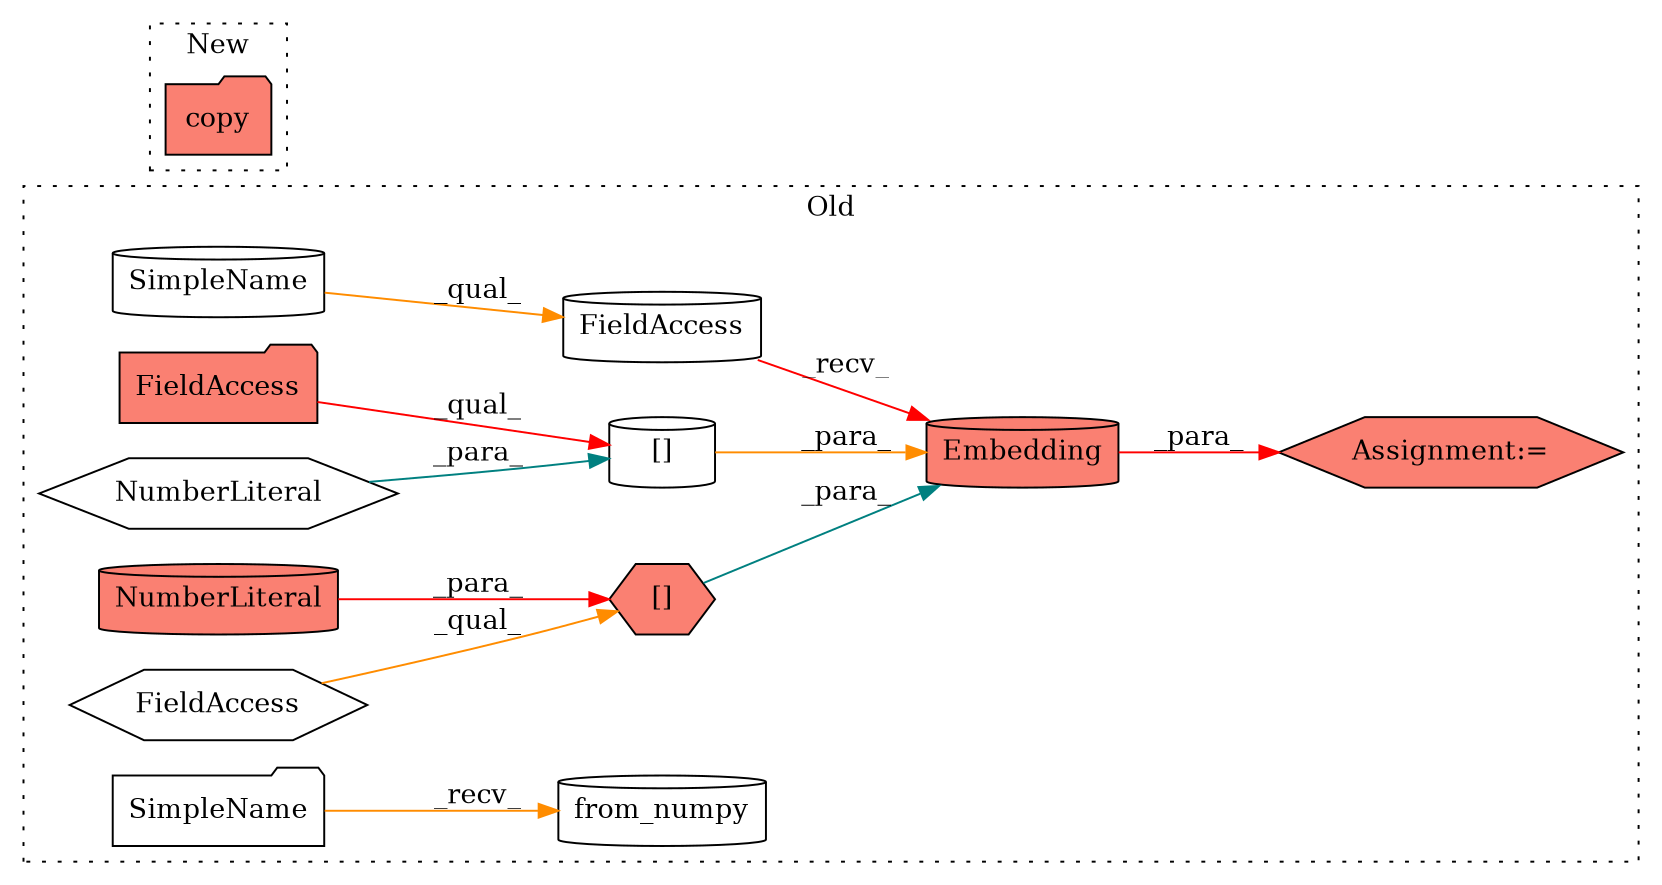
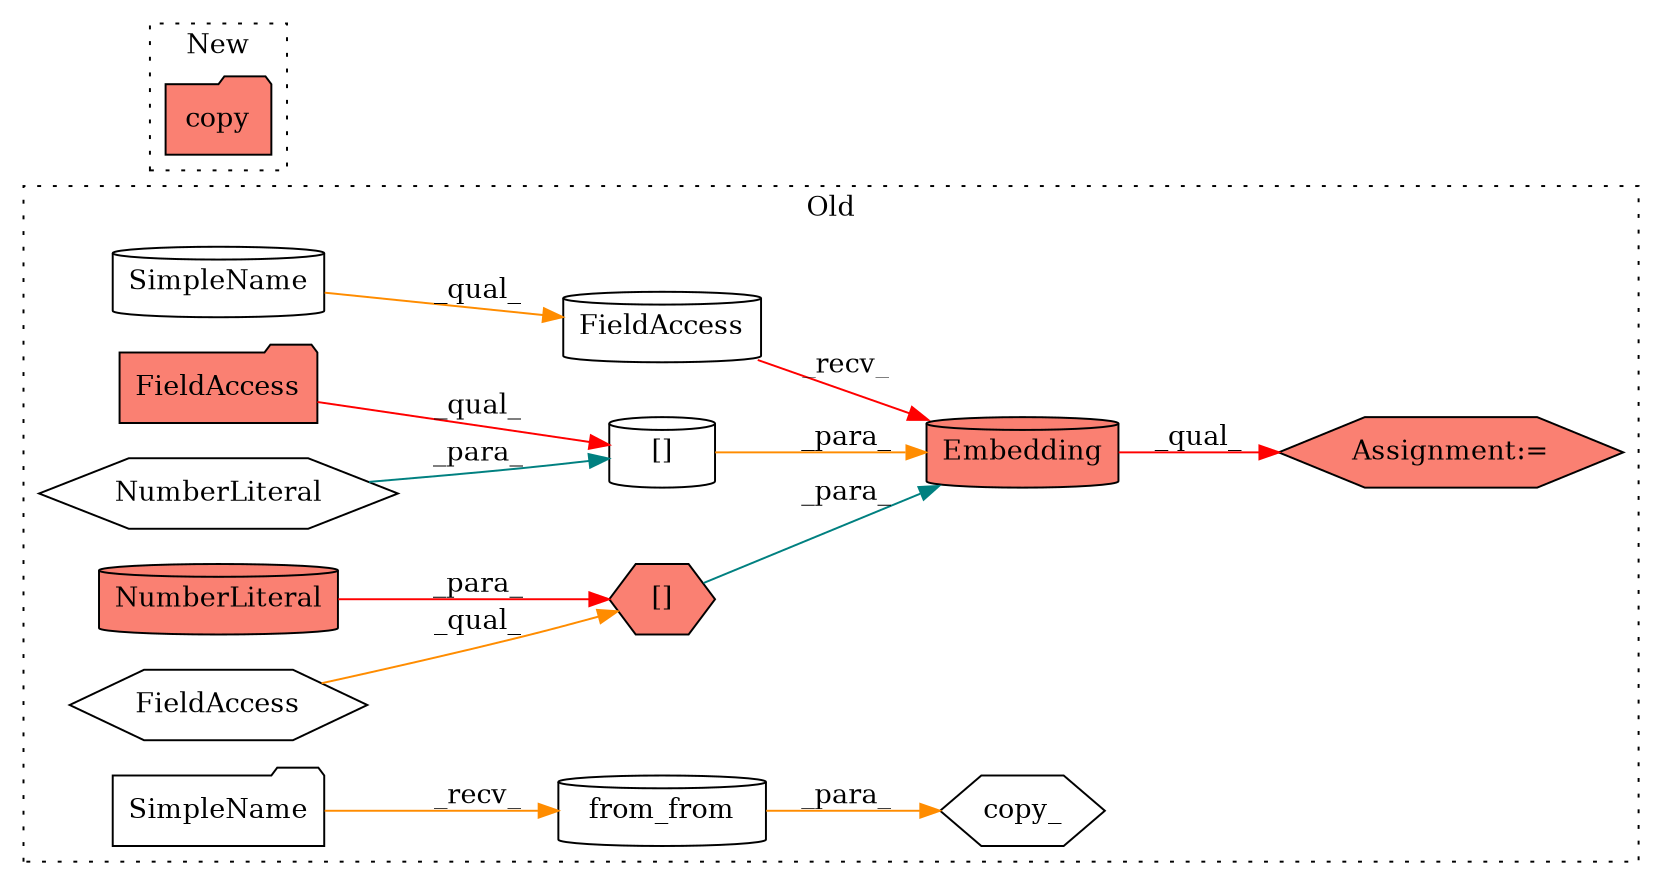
  digraph {
    rankdir=LR
    node [a=32 fillcolor=white l="10,1" s=2386 shape=cylinder style=filled]
    edge [color=darkorange]
    n1 [fillcolor=salmon label=Embedding s="2395,2430"]
    n2 [a=7 fillcolor=salmon l=1 label="Assignment:=" s=2385 shape=hexagon]
    n3 [a=2 label="[]" s="2418,2429"]
    n4 [a=34 l=1 label=NumberLiteral s=2428 shape=hexagon]
    n5 [a=2 fillcolor=salmon label="[]" s="2405,2416" shape=hexagon]
    n6 [a=34 fillcolor=salmon l=1 label=NumberLiteral s=2415]
    n7 [a=22 l=8 label=FieldAccess]
    n8 [a=22 fillcolor=salmon l=3 label=FieldAccess s=2418 shape=folder]
    n9 [a=22 l=3 label=FieldAccess s=2405 shape=hexagon]
-   n10 [l="11,1" label=from_numpy s="2474,2488"]
+   n10 [l="11,1" label=from_from s="2474,2488"]
+   n11 [l="6,1" label=copy_ s="2462,2489" shape=hexagon]
    n12 [a=42 l=5 label=SimpleName s=2468 shape=folder]
    n13 [a=42 l=5 label=SimpleName]
    n14 [fillcolor=salmon l="4,1" label=copy s="2311,2323" shape=folder]
    subgraph cluster_1 {
      label=Old
      style=dotted
      n1
      n2
      n3
      n4
      n5
      n6
      n7
      n8
      n9
      n10
+     n11
      n12
      n13
    }
    subgraph cluster_2 {
      label=New
      style=dotted
      n14
    }
-   n1 -> n2 [color=red label=_para_]
+   n1 -> n2 [color=red label=_qual_]
    n3 -> n1 [label=_para_]
    n4 -> n3 [color=teal label=_para_]
    n5 -> n1 [color=teal label=_para_]
    n6 -> n5 [color=red label=_para_]
    n7 -> n1 [color=red label=_recv_]
    n8 -> n3 [color=red label=_qual_]
    n9 -> n5 [label=_qual_]
+   n10 -> n11 [label=_para_]
    n12 -> n10 [label=_recv_]
    n13 -> n7 [label=_qual_]
  }
